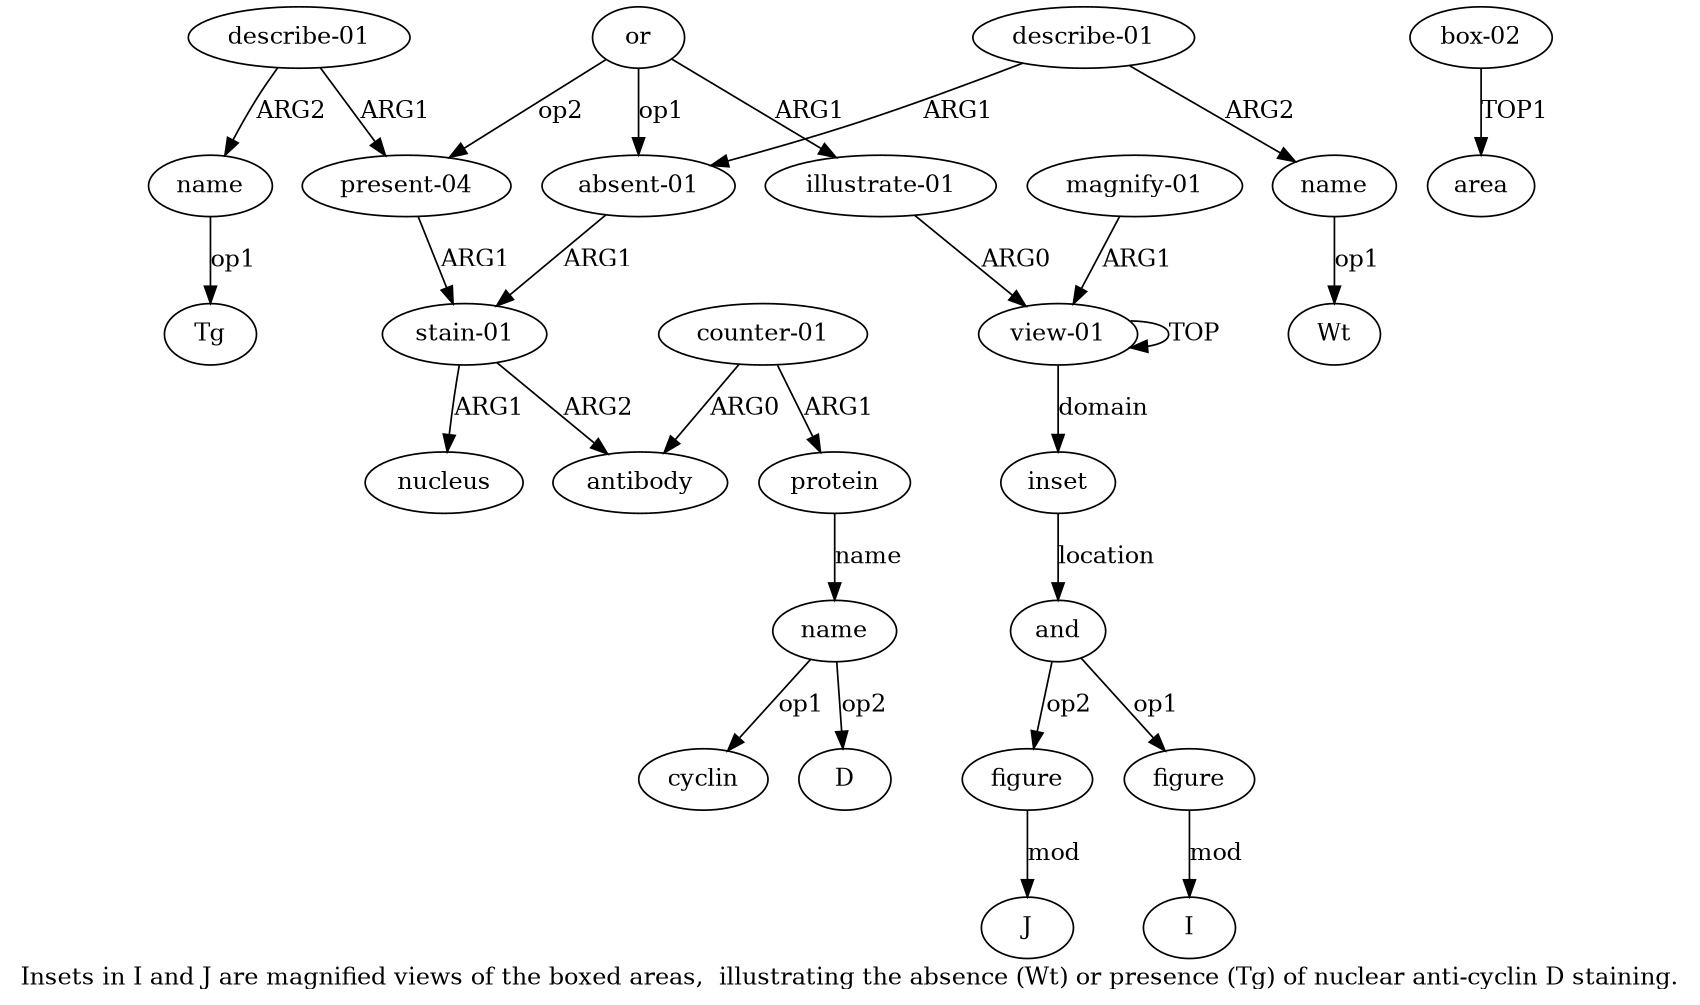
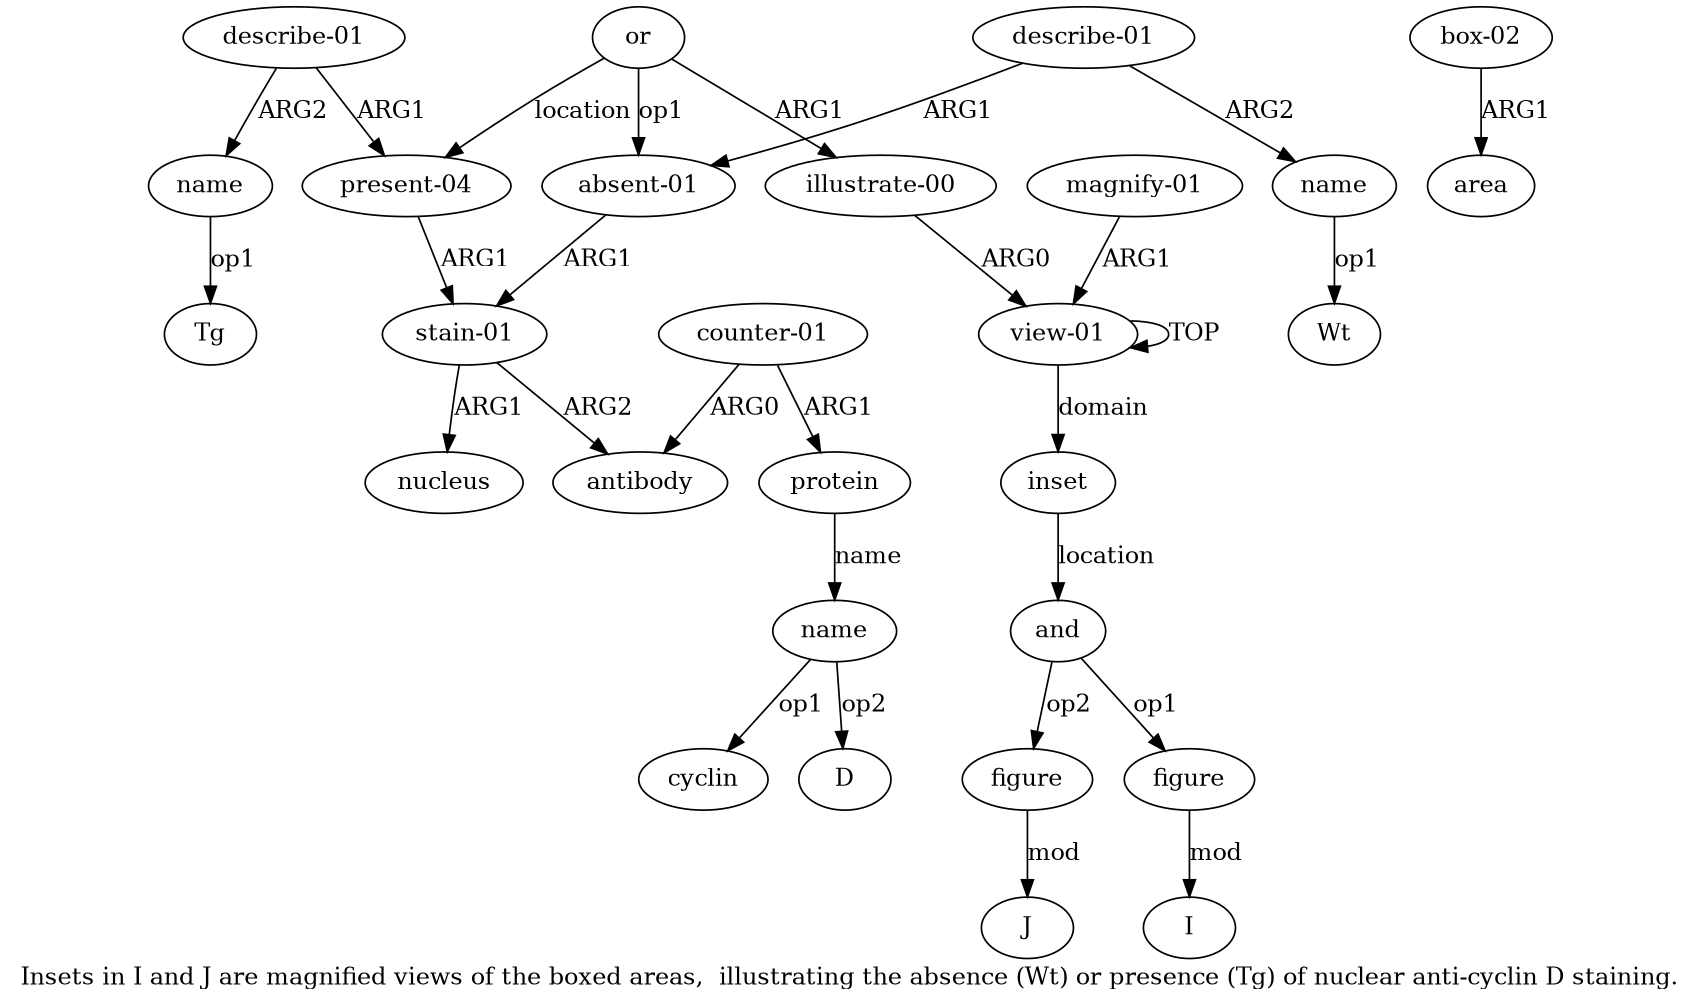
  digraph {
    label="Insets in I and J are magnified views of the boxed areas,  illustrating the absence (Wt) or presence (Tg) of nuclear anti-cyclin D staining."
    node [color=black gold_ind=-1 gold_label=name test_ind=-1 test_label=name]
    edge [color=black gold_label=ARG1 test_label=ARG1]
    n1 [gold_ind=20 gold_label="describe-01" label="describe-01" test_ind=20 test_label="describe-01"]
    n2 [gold_ind=21 label=name test_ind=21]
    n3 [gold_ind=19 gold_label="present-02" label="present-04" test_ind=19 test_label="present-02"]
    n4 [gold_label=Tg label=Tg test_label=Tg]
    n5 [gold_ind=11 gold_label="stain-01" label="stain-01" test_ind=11 test_label="stain-01"]
    n6 [gold_ind=13 gold_label=antibody label=antibody test_ind=13 test_label=antibody]
    n7 [gold_ind=12 gold_label=nucleus label=nucleus test_ind=12 test_label=nucleus]
    n8 [gold_label=cyclin label=cyclin test_label=cyclin]
    n9 [gold_label=Wt label=Wt test_label=Wt]
    n10 [gold_ind=15 gold_label=protein label=protein test_ind=15 test_label=protein]
    n11 [gold_ind=16 label=name test_ind=16]
    n12 [gold_label=D label=D test_label=D]
    n13 [gold_ind=14 gold_label="counter-01" label="counter-01" test_ind=14 test_label="counter-01"]
    n14 [gold_ind=17 gold_label="describe-01" label="describe-01" test_ind=17 test_label="describe-01"]
    n15 [gold_ind=10 gold_label="absent-01" label="absent-01" test_ind=10 test_label="absent-01"]
    n16 [gold_ind=18 label=name test_ind=18]
    n17 [gold_ind=1 gold_label=area label=area test_ind=1 test_label=area]
    n18 [gold_ind=0 gold_label="view-01" label="view-01" test_ind=0 test_label="view-01"]
    n19 [gold_ind=4 gold_label=inset label=inset test_ind=4 test_label=inset]
    n20 [gold_ind=5 gold_label=and label=and test_ind=5 test_label=and]
    n21 [gold_ind=7 gold_label=figure label=figure test_ind=7 test_label=figure]
    n22 [gold_ind=6 gold_label=figure label=figure test_ind=6 test_label=figure]
    n23 [gold_ind=3 gold_label="magnify-01" label="magnify-01" test_ind=3 test_label="magnify-01"]
    n24 [gold_ind=2 gold_label="box-02" label="box-02" test_ind=2 test_label="box-02"]
    n25 [gold_label=J label=J test_label=J]
    n26 [gold_label=I label=I test_label=I]
    n27 [gold_ind=9 gold_label=or label=or test_ind=9 test_label=or]
-   n28 [gold_ind=8 gold_label="illustrate-01" label="illustrate-01" test_ind=8 test_label="illustrate-01"]
+   n28 [gold_ind=8 gold_label="illustrate-01" label="illustrate-00" test_ind=8 test_label="illustrate-01"]
    n1 -> n2 [gold_label=ARG2 label=ARG2 test_label=ARG2]
    n1 -> n3 [label=ARG1]
    n2 -> n4 [gold_label=op1 label=op1 test_label=op1]
    n3 -> n5 [label=ARG1]
    n5 -> n6 [gold_label=ARG2 label=ARG2 test_label=ARG2]
    n5 -> n7 [label=ARG1]
    n10 -> n11 [gold_label=name label=name test_label=name]
    n11 -> n8 [gold_label=op1 label=op1 test_label=op1]
    n11 -> n12 [gold_label=op2 label=op2 test_label=op2]
    n13 -> n6 [gold_label=ARG0 label=ARG0 test_label=ARG0]
    n13 -> n10 [label=ARG1]
    n14 -> n15 [label=ARG1]
    n14 -> n16 [gold_label=ARG2 label=ARG2 test_label=ARG2]
    n15 -> n5 [label=ARG1]
    n16 -> n9 [gold_label=op1 label=op1 test_label=op1]
    n18 -> n18 [gold_label=TOP label=TOP test_label=TOP]
    n18 -> n19 [gold_label=domain label=domain test_label=domain]
    n19 -> n20 [gold_label=location label=location test_label=location]
    n20 -> n21 [gold_label=op2 label=op2 test_label=op2]
    n20 -> n22 [gold_label=op1 label=op1 test_label=op1]
    n21 -> n25 [gold_label=mod label=mod test_label=mod]
    n22 -> n26 [gold_label=mod label=mod test_label=mod]
    n23 -> n18 [label=ARG1]
-   n24 -> n17 [label=TOP1]
-   n27 -> n3 [gold_label=op2 label=op2 test_label=op2]
+   n24 -> n17 [label=ARG1]
+   n27 -> n3 [gold_label=op2 label=location test_label=op2]
    n27 -> n15 [gold_label=op1 label=op1 test_label=op1]
    n27 -> n28 [label=ARG1]
    n28 -> n18 [gold_label=ARG0 label=ARG0 test_label=ARG0]
  }
